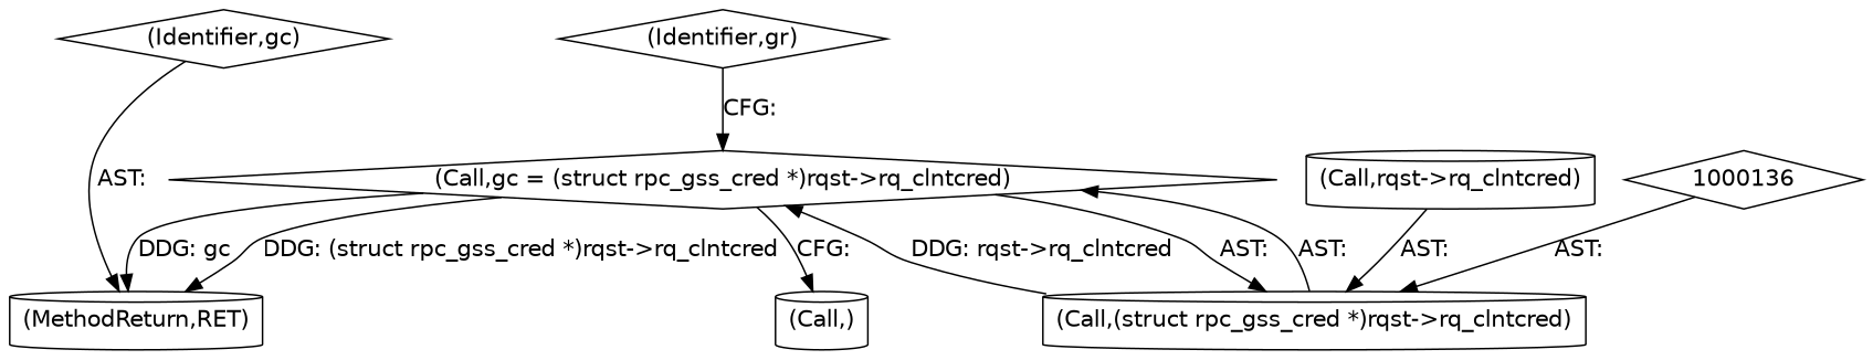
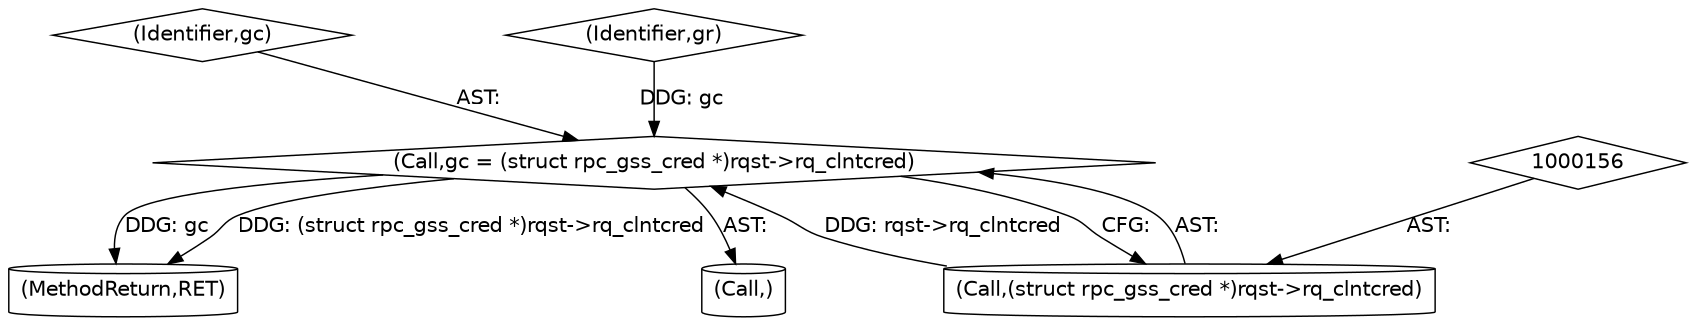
  digraph {
    fontname="DejaVu Sans"
    node [fontname="DejaVu Sans" shape=diamond]
    edge [fontname="DejaVu Sans"]
    n1 [label="(Call,gc = (struct rpc_gss_cred *)rqst->rq_clntcred)"]
    n2 [label="(Call,(struct rpc_gss_cred *)rqst->rq_clntcred)" shape=cylinder]
    n3 [label="(MethodReturn,RET)" shape=cylinder]
    n4 [label="(Call,)" shape=cylinder]
-   n5 [label="(Call,rqst->rq_clntcred)" shape=cylinder]
    n6 [label="(Identifier,gr)"]
    n7 [label="(Identifier,gc)"]
-   1000136
-   n1 -> n2 [label="AST: "]
+   1000136 [label=1000156]
+   n1 -> n2 [label="CFG: "]
    n1 -> n3 [label="DDG: gc"]
    n1 -> n3 [label="DDG: (struct rpc_gss_cred *)rqst->rq_clntcred"]
-   n1 -> n4 [label="CFG: "]
+   n1 -> n4 [label="AST: "]
    n2 -> n1 [label="AST: "]
    n2 -> n1 [label="DDG: rqst->rq_clntcred"]
-   n5 -> n2 [label="AST: "]
-   n6 -> n1 [label="CFG: "]
-   n7 -> n3 [label="AST: "]
+   n6 -> n1 [label="DDG: gc"]
+   n7 -> n1 [label="AST: "]
    1000136 -> n2 [label="AST: "]
  }
